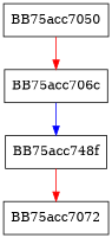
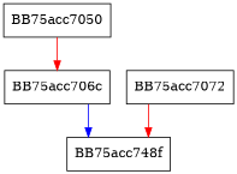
  digraph {
    splines=ortho
    node [shape=box]
    edge [color=red]
    BB75acc7050
    BB75acc706c
    n3 [label=BB75acc748f]
    BB75acc7072
    BB75acc7050 -> BB75acc706c
    BB75acc706c -> n3 [color=blue]
-   n3 -> BB75acc7072
+   BB75acc7072 -> n3
  }
